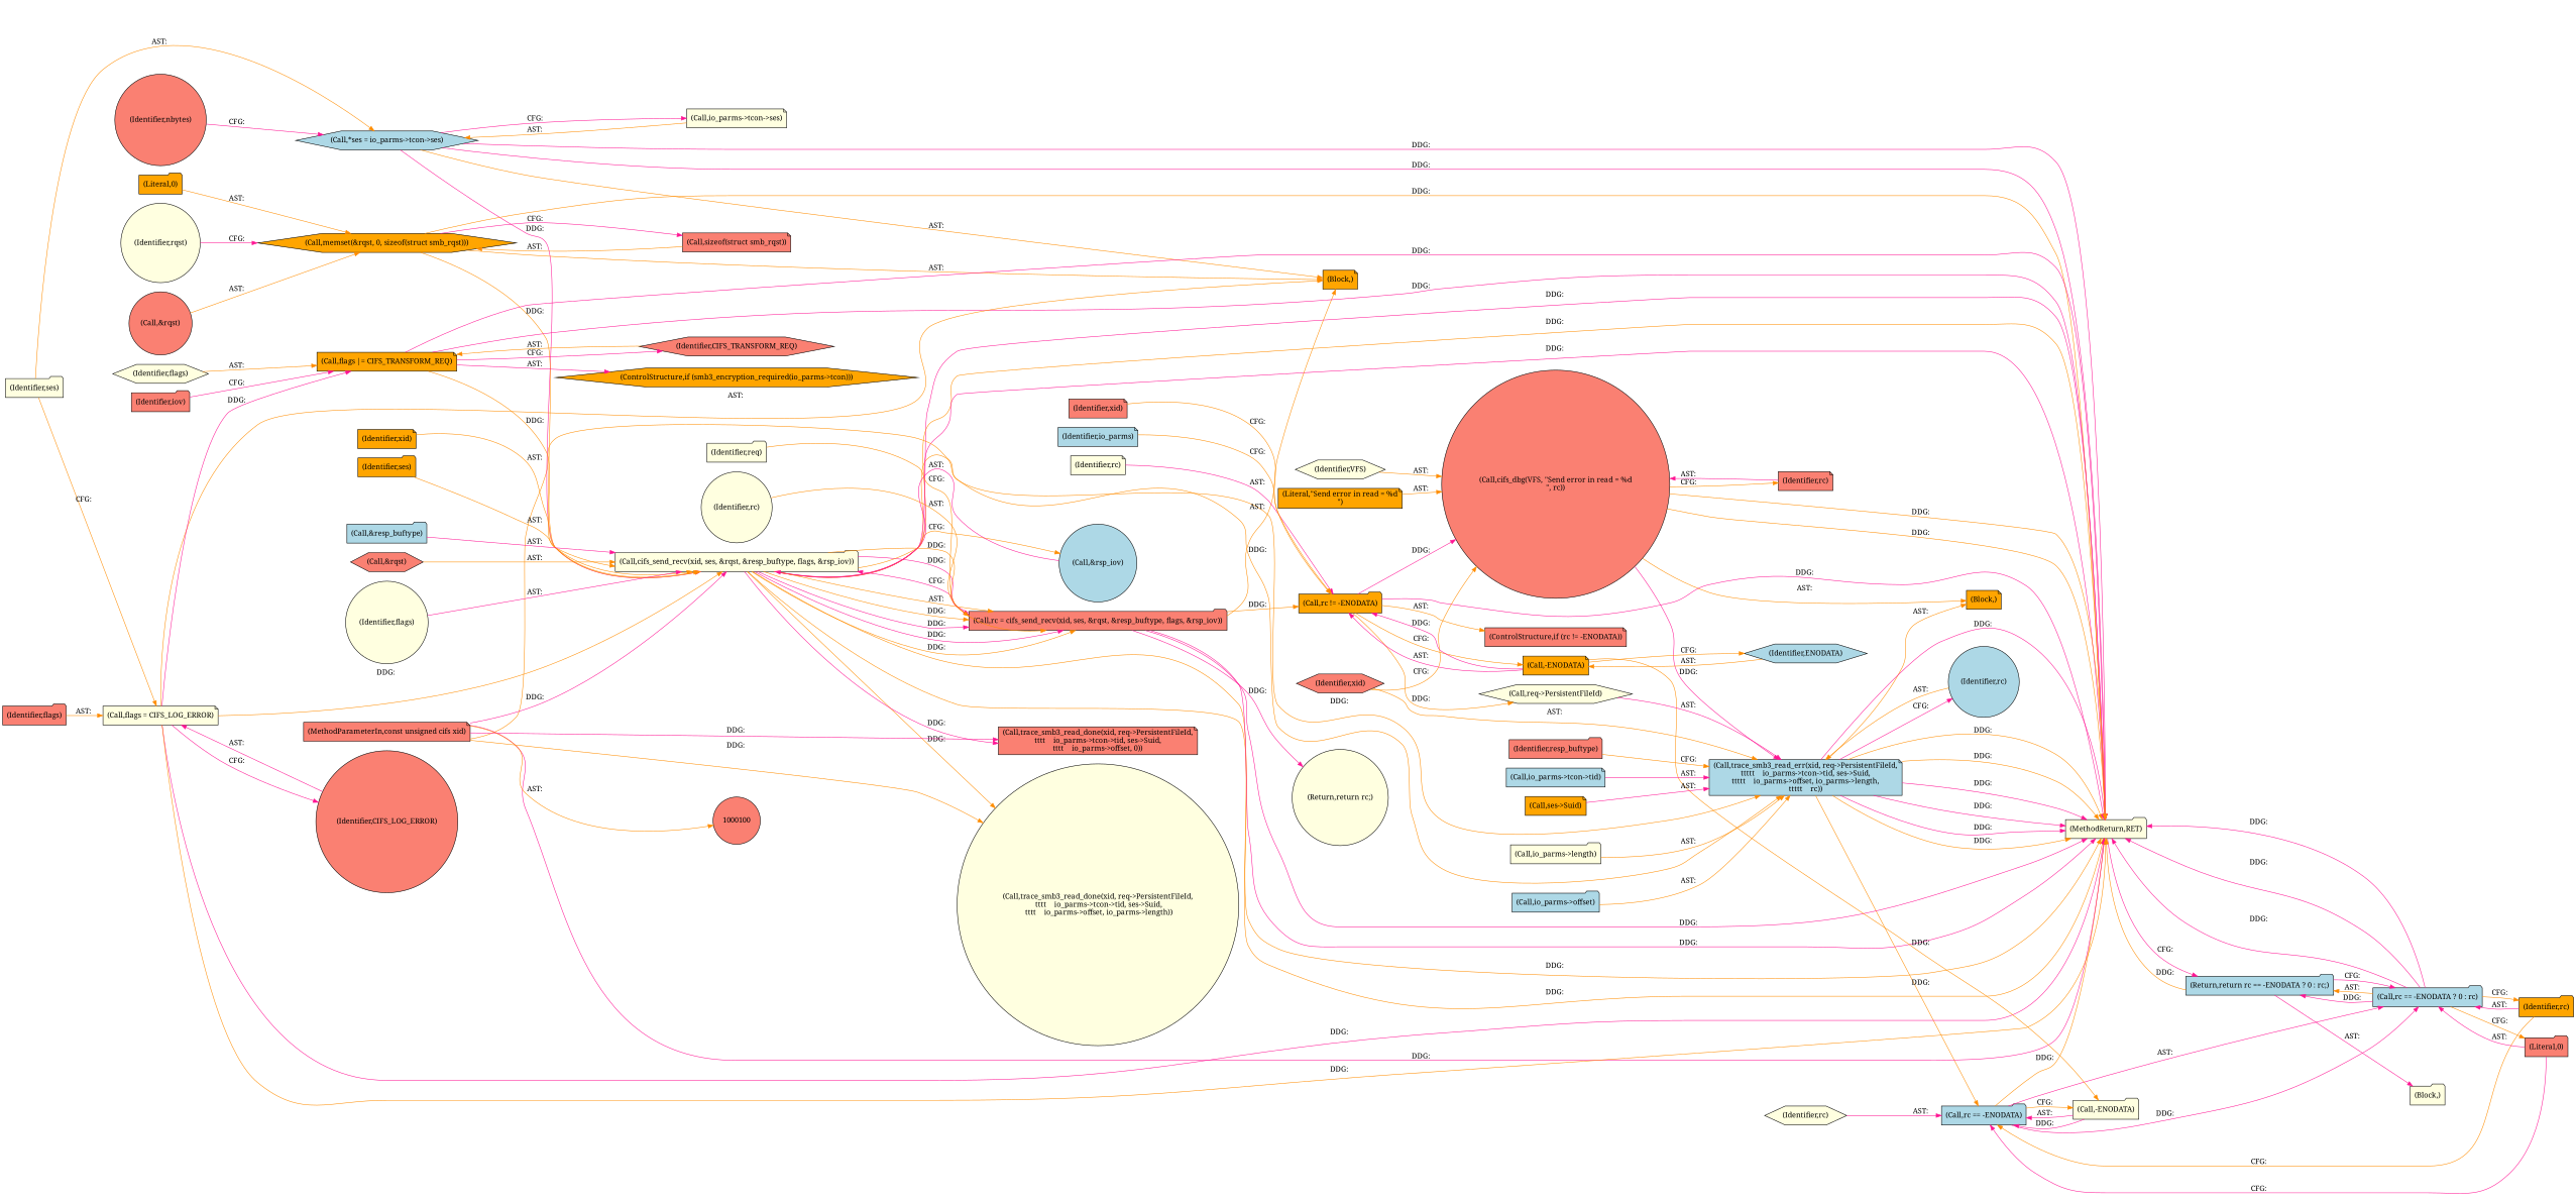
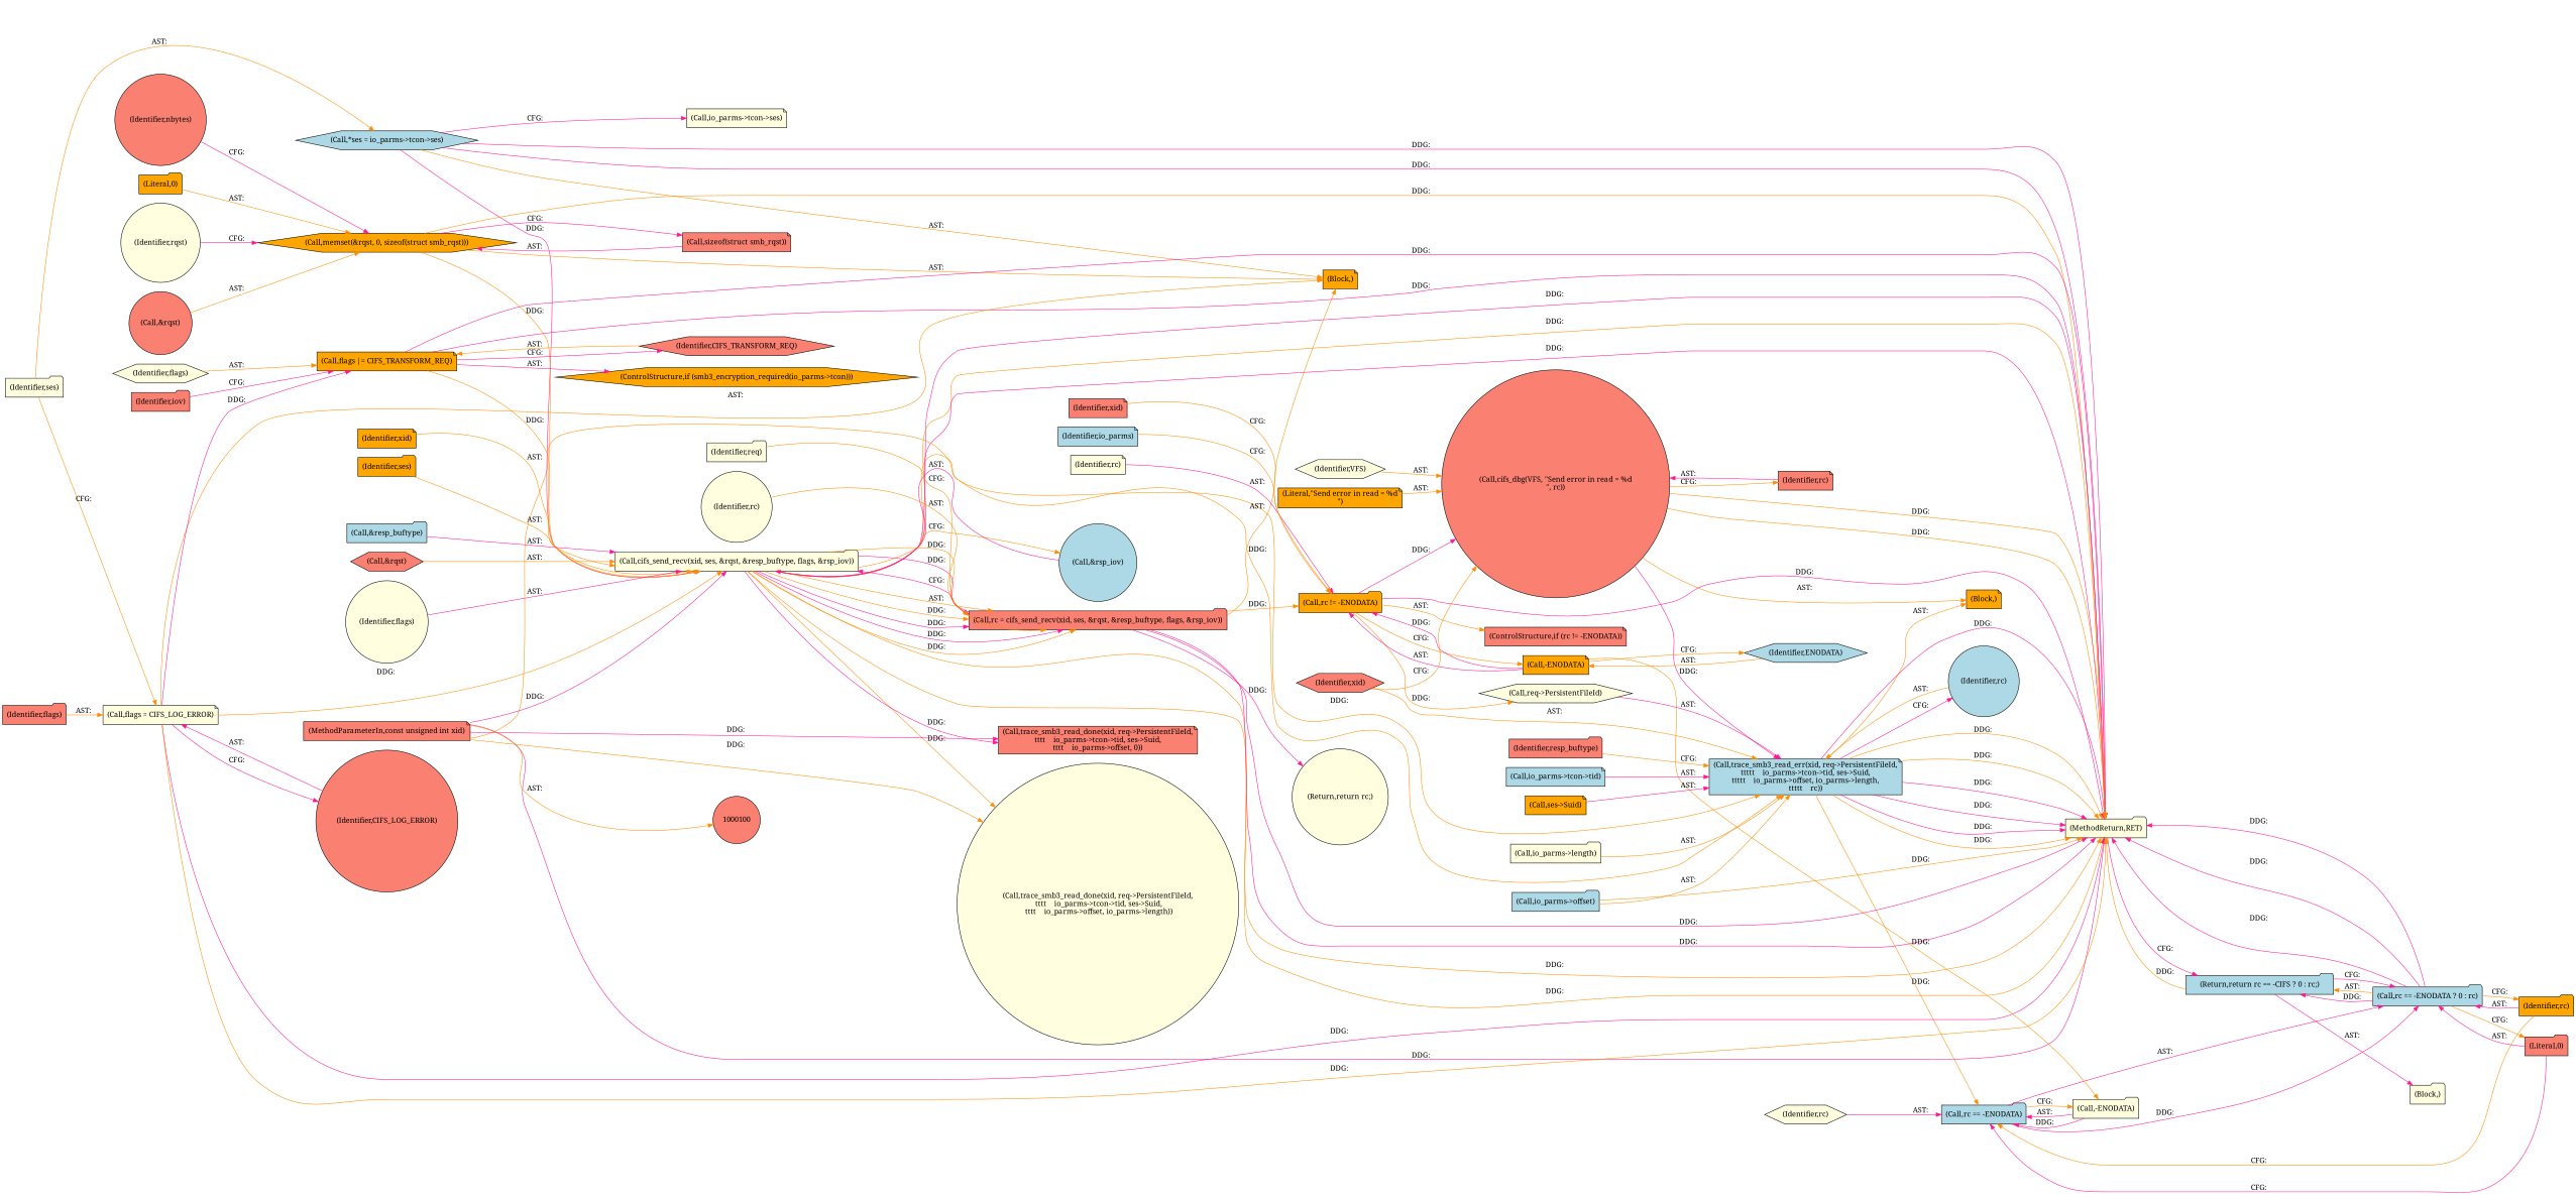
  digraph {
    fontname="Noto Serif"
    rankdir=LR
    node [fillcolor=lightyellow fontname="Noto Serif" shape=folder style=filled]
    edge [color=darkorange fontname="Noto Serif"]
    n1 [fillcolor=lightblue label="(Call,trace_smb3_read_err(xid, req->PersistentFileId,\n\t\t\t\t\t    io_parms->tcon->tid, ses->Suid,\n\t\t\t\t\t    io_parms->offset, io_parms->length,\n\t\t\t\t\t    rc))" shape=note]
    n2 [fillcolor=lightblue label="(Call,rc == -ENODATA)"]
    n3 [fillcolor=orange label="(Block,)" shape=note]
    n4 [label="(MethodReturn,RET)"]
    n5 [fillcolor=lightblue label="(Identifier,rc)" shape=circle]
    n6 [label="(Call,-ENODATA)"]
    n7 [fillcolor=lightblue label="(Call,rc == -ENODATA ? 0 : rc)"]
-   n8 [fillcolor=lightblue label="(Return,return rc == -ENODATA ? 0 : rc;)"]
+   n8 [fillcolor=lightblue label="(Return,return rc == -CIFS ? 0 : rc;)"]
    n9 [label="(Call,cifs_send_recv(xid, ses, &rqst, &resp_buftype, flags, &rsp_iov))"]
    n10 [fillcolor=salmon label="(Call,rc = cifs_send_recv(xid, ses, &rqst, &resp_buftype, flags, &rsp_iov))"]
    n11 [label="(Call,trace_smb3_read_done(xid, req->PersistentFileId,\n \t\t\t\t    io_parms->tcon->tid, ses->Suid,\n \t\t\t\t    io_parms->offset, io_parms->length))" shape=circle]
    n12 [fillcolor=salmon label="(Call,trace_smb3_read_done(xid, req->PersistentFileId,\n\t\t\t\t    io_parms->tcon->tid, ses->Suid,\n\t\t\t\t    io_parms->offset, 0))" shape=note]
    n13 [fillcolor=lightblue label="(Call,&rsp_iov)" shape=circle]
    n14 [fillcolor=orange label="(Block,)" shape=note]
    n15 [fillcolor=orange label="(Call,rc != -ENODATA)"]
    n16 [label="(Return,return rc;)" shape=circle]
-   n17 [fillcolor=salmon label="(MethodParameterIn,const unsigned cifs xid)" shape=note]
+   n17 [fillcolor=salmon label="(MethodParameterIn,const unsigned int xid)" shape=note]
    1000100 [fillcolor=salmon shape=circle]
    n19 [fillcolor=lightblue label="(Call,*ses = io_parms->tcon->ses)" shape=hexagon]
    n20 [label="(Call,io_parms->tcon->ses)" shape=note]
    n21 [fillcolor=orange label="(Call,memset(&rqst, 0, sizeof(struct smb_rqst)))" shape=hexagon]
    n22 [fillcolor=salmon label="(Call,sizeof(struct smb_rqst))" shape=note]
    n23 [fillcolor=orange label="(Call,flags |= CIFS_TRANSFORM_REQ)" shape=note]
    n24 [fillcolor=salmon label="(Identifier,CIFS_TRANSFORM_REQ)" shape=hexagon]
    n25 [fillcolor=orange label="(ControlStructure,if (smb3_encryption_required(io_parms->tcon)))" shape=hexagon]
    n26 [label="(Call,flags = CIFS_LOG_ERROR)" shape=note]
    n27 [fillcolor=salmon label="(Identifier,CIFS_LOG_ERROR)" shape=circle]
    n28 [fillcolor=salmon label="(Call,cifs_dbg(VFS, \"Send error in read = %d\n\", rc))" shape=circle]
    n29 [fillcolor=salmon label="(Identifier,rc)" shape=note]
    n30 [fillcolor=orange label="(Call,-ENODATA)" shape=note]
    n31 [fillcolor=salmon label="(ControlStructure,if (rc != -ENODATA))" shape=note]
    n32 [label="(Call,req->PersistentFileId)" shape=hexagon]
    n33 [fillcolor=lightblue label="(Identifier,ENODATA)" shape=hexagon]
    n34 [fillcolor=orange label="(Identifier,rc)"]
    n35 [fillcolor=salmon label="(Literal,0)"]
    n36 [label="(Block,)"]
    n37 [fillcolor=salmon label="(Identifier,xid)" shape=hexagon]
    n38 [label="(Identifier,VFS)" shape=hexagon]
    n39 [label="(Identifier,rc)" shape=hexagon]
    n40 [fillcolor=lightblue label="(Call,io_parms->offset)"]
    n41 [fillcolor=orange label="(Identifier,xid)" shape=note]
    n42 [label="(Call,io_parms->length)"]
    n43 [label="(Identifier,req)"]
    n44 [fillcolor=orange label="(Identifier,ses)"]
    n45 [label="(Identifier,flags)" shape=hexagon]
    n46 [label="(Identifier,rc)" shape=note]
    n47 [fillcolor=salmon label="(Identifier,flags)"]
    n48 [fillcolor=salmon label="(Identifier,resp_buftype)"]
    n49 [fillcolor=salmon label="(Identifier,nbytes)" shape=circle]
    n50 [fillcolor=lightblue label="(Call,io_parms->tcon->tid)" shape=note]
    n51 [label="(Identifier,rqst)" shape=circle]
    n52 [label="(Identifier,ses)"]
    n53 [fillcolor=orange label="(Call,ses->Suid)" shape=note]
    n54 [fillcolor=salmon label="(Call,&rqst)" shape=circle]
    n55 [label="(Identifier,rc)" shape=circle]
    n56 [fillcolor=salmon label="(Identifier,xid)" shape=note]
    n57 [fillcolor=salmon label="(Identifier,iov)"]
    n58 [fillcolor=lightblue label="(Identifier,io_parms)" shape=note]
    n59 [fillcolor=lightblue label="(Call,&resp_buftype)"]
    n60 [fillcolor=salmon label="(Call,&rqst)" shape=hexagon]
    n61 [fillcolor=orange label="(Literal,\"Send error in read = %d\n\")" shape=note]
    n62 [label="(Identifier,flags)" shape=circle]
    n63 [fillcolor=orange label="(Literal,0)"]
    n1 -> n2 [label="DDG: "]
    n1 -> n3 [label="AST: "]
    n1 -> n4 [label="DDG: "]
    n1 -> n4 [label="DDG: "]
    n1 -> n4 [color=deeppink label="DDG: "]
    n1 -> n4 [color=deeppink label="DDG: "]
    n1 -> n4 [color=deeppink label="DDG: "]
    n1 -> n4 [label="DDG: "]
    n1 -> n4 [color=deeppink label="DDG: "]
    n1 -> n5 [color=deeppink label="CFG: "]
-   n2 -> n4 [label="DDG: "]
+   n40 -> n4 [label="DDG: "]
    n2 -> n6 [label="CFG: "]
    n2 -> n7 [color=deeppink label="AST: "]
    n2 -> n7 [color=deeppink label="DDG: "]
    n4 -> n8 [color=deeppink label="CFG: "]
    n5 -> n1 [label="AST: "]
    n6 -> n2 [color=deeppink label="AST: "]
    n6 -> n2 [color=deeppink label="DDG: "]
    n7 -> n4 [color=deeppink label="DDG: "]
    n7 -> n4 [color=deeppink label="DDG: "]
    n7 -> n4 [color=deeppink label="DDG: "]
    n7 -> n8 [label="AST: "]
    n7 -> n8 [color=deeppink label="DDG: "]
    n7 -> n34 [label="CFG: "]
    n7 -> n35 [label="CFG: "]
    n8 -> n4 [label="DDG: "]
    n8 -> n7 [color=deeppink label="CFG: "]
    n8 -> n36 [color=deeppink label="AST: "]
    n9 -> n1 [label="DDG: "]
    n9 -> n4 [label="DDG: "]
    n9 -> n4 [label="DDG: "]
    n9 -> n4 [color=deeppink label="DDG: "]
    n9 -> n4 [label="DDG: "]
    n9 -> n4 [color=deeppink label="DDG: "]
    n9 -> n10 [label="AST: "]
    n9 -> n10 [label="DDG: "]
    n9 -> n10 [color=deeppink label="DDG: "]
    n9 -> n10 [color=deeppink label="DDG: "]
    n9 -> n10 [label="DDG: "]
    n9 -> n10 [label="DDG: "]
    n9 -> n10 [color=deeppink label="DDG: "]
    n9 -> n11 [label="DDG: "]
    n9 -> n12 [color=deeppink label="DDG: "]
    n9 -> n13 [label="CFG: "]
    n10 -> n4 [color=deeppink label="DDG: "]
    n10 -> n4 [color=deeppink label="DDG: "]
    n10 -> n9 [color=deeppink label="CFG: "]
    n10 -> n14 [label="AST: "]
    n10 -> n15 [label="DDG: "]
    n10 -> n16 [color=deeppink label="DDG: "]
    n13 -> n9 [color=deeppink label="AST: "]
    n15 -> n4 [color=deeppink label="DDG: "]
    n15 -> n28 [color=deeppink label="DDG: "]
    n15 -> n30 [label="CFG: "]
    n15 -> n31 [label="AST: "]
    n15 -> n32 [label="DDG: "]
    n17 -> n1 [label="DDG: "]
    n17 -> n4 [color=deeppink label="DDG: "]
    n17 -> n9 [color=deeppink label="DDG: "]
    n17 -> n11 [label="DDG: "]
    n17 -> n12 [color=deeppink label="DDG: "]
    n17 -> 1000100 [label="AST: "]
    n19 -> n4 [color=deeppink label="DDG: "]
    n19 -> n4 [color=deeppink label="DDG: "]
    n19 -> n9 [color=deeppink label="DDG: "]
    n19 -> n14 [label="AST: "]
    n19 -> n20 [color=deeppink label="CFG: "]
-   n20 -> n19 [label="AST: "]
    n21 -> n4 [label="DDG: "]
    n21 -> n9 [label="DDG: "]
    n21 -> n14 [label="AST: "]
    n21 -> n22 [color=deeppink label="CFG: "]
-   n22 -> n21 [label="AST: "]
+   n22 -> n21 [color=deeppink label="AST: "]
    n23 -> n4 [color=deeppink label="DDG: "]
    n23 -> n4 [color=deeppink label="DDG: "]
    n23 -> n9 [label="DDG: "]
    n23 -> n24 [color=deeppink label="CFG: "]
    n23 -> n25 [color=deeppink label="AST: "]
    n24 -> n23 [label="AST: "]
    n26 -> n4 [color=deeppink label="DDG: "]
    n26 -> n4 [label="DDG: "]
    n26 -> n9 [label="DDG: "]
    n26 -> n14 [label="AST: "]
    n26 -> n23 [color=deeppink label="DDG: "]
    n26 -> n27 [color=deeppink label="CFG: "]
    n27 -> n26 [color=deeppink label="AST: "]
    n28 -> n1 [color=deeppink label="DDG: "]
    n28 -> n3 [label="AST: "]
    n28 -> n4 [label="DDG: "]
    n28 -> n4 [label="DDG: "]
    n28 -> n29 [label="CFG: "]
    n29 -> n28 [color=deeppink label="AST: "]
    n30 -> n6 [label="DDG: "]
    n30 -> n15 [color=deeppink label="AST: "]
    n30 -> n15 [color=deeppink label="DDG: "]
    n30 -> n33 [label="CFG: "]
    n32 -> n1 [color=deeppink label="AST: "]
    n33 -> n30 [label="AST: "]
    n34 -> n2 [label="CFG: "]
    n34 -> n7 [color=deeppink label="AST: "]
    n35 -> n2 [color=deeppink label="CFG: "]
    n35 -> n7 [color=deeppink label="AST: "]
    n37 -> n1 [label="AST: "]
    n37 -> n28 [label="CFG: "]
    n38 -> n28 [label="AST: "]
    n39 -> n2 [color=deeppink label="AST: "]
    n40 -> n1 [label="AST: "]
    n41 -> n9 [label="AST: "]
    n42 -> n1 [label="AST: "]
    n43 -> n10 [label="CFG: "]
    n44 -> n9 [label="AST: "]
    n45 -> n23 [label="AST: "]
    n46 -> n15 [color=deeppink label="AST: "]
    n47 -> n26 [label="AST: "]
    n48 -> n1 [label="CFG: "]
-   n49 -> n19 [color=deeppink label="CFG: "]
+   n49 -> n21 [color=deeppink label="CFG: "]
    n50 -> n1 [color=deeppink label="AST: "]
    n51 -> n21 [color=deeppink label="CFG: "]
    n52 -> n19 [label="AST: "]
    n52 -> n26 [label="CFG: "]
    n53 -> n1 [color=deeppink label="AST: "]
    n54 -> n21 [label="AST: "]
    n55 -> n10 [label="AST: "]
    n56 -> n15 [label="CFG: "]
    n57 -> n23 [color=deeppink label="CFG: "]
    n58 -> n15 [label="CFG: "]
    n59 -> n9 [color=deeppink label="AST: "]
    n60 -> n9 [label="AST: "]
    n61 -> n28 [label="AST: "]
    n62 -> n9 [color=deeppink label="AST: "]
    n63 -> n21 [label="AST: "]
  }
